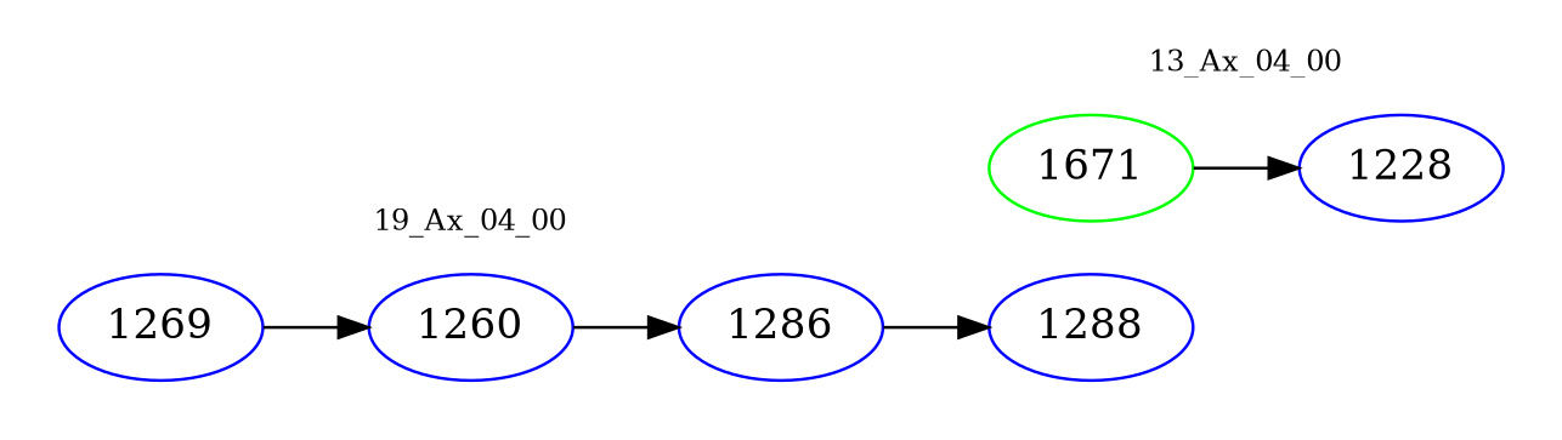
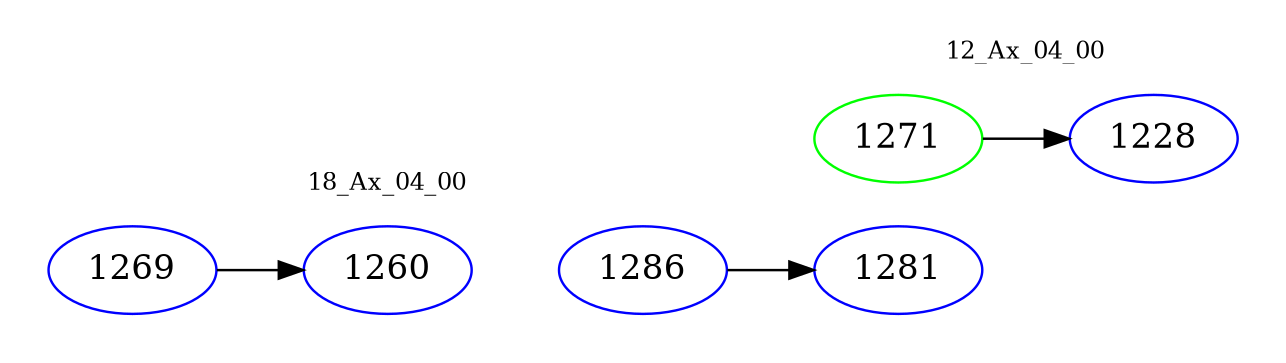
  digraph {
    rankdir=LR
    node [color=blue]
    edge [color=black]
-   n1 [color=green label=1671]
+   n1 [color=green label=1271]
    n2 [label=1228]
-   n3 [label=1288]
+   n3 [label=1281]
    n4 [label=1269]
    n5 [label=1260]
    n6 [label=1286]
    subgraph cluster_1 {
      color=white
      fontsize=10
-     label="13_Ax_04_00"
+     label="12_Ax_04_00"
      n1
      n2
      n3
    }
    subgraph cluster_2 {
      color=white
      fontsize=10
-     label="19_Ax_04_00"
+     label="18_Ax_04_00"
      n4
      n5
      n6
    }
    n1 -> n2
    n4 -> n5
-   n5 -> n6
    n6 -> n3
  }
